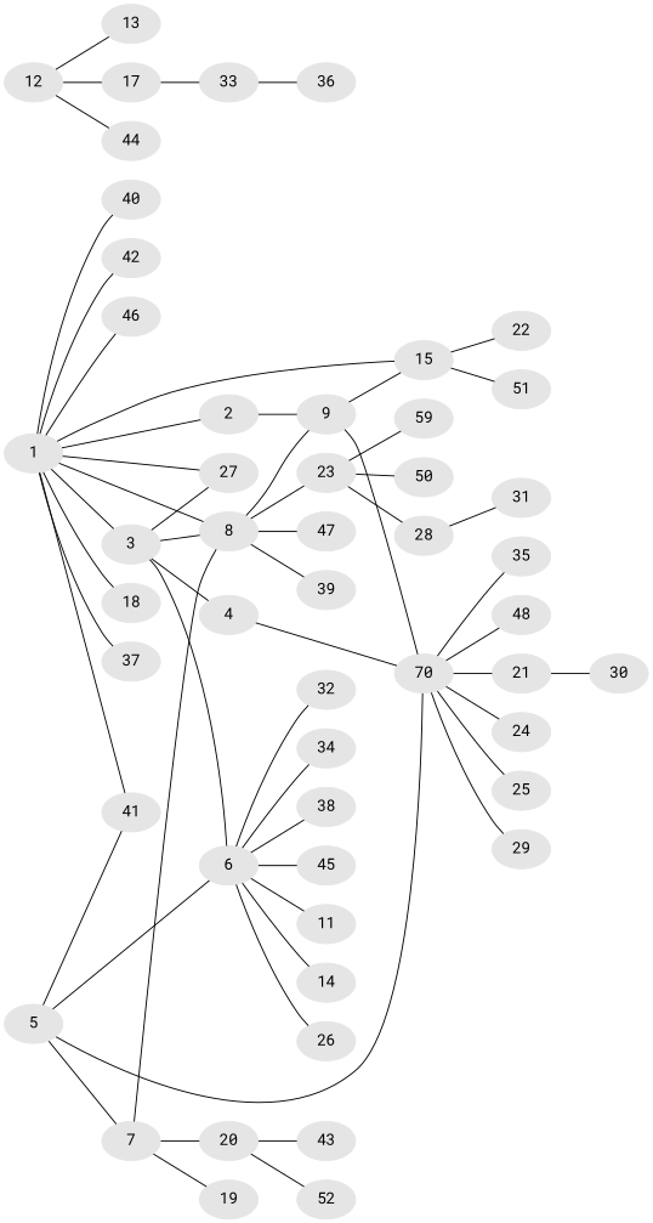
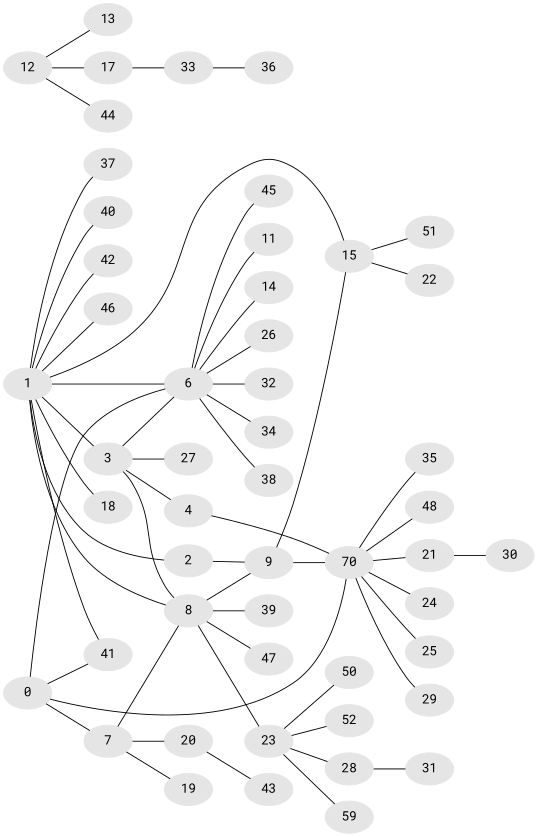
  graph {
    fontname="Roboto Mono"
    rankdir=LR
    node [color=gray90 fontname="Roboto Mono" style=filled]
    edge [fontname="Roboto Mono"]
    1
    2
    3
    6
    8
    15
    18
    37
    40
    41
    42
    46
    9
    4
    27
    11
    14
    26
    32
    34
    38
    45
    23
    39
    47
    22
    51
    n28 [label=70]
    12
    13
    17
    44
    21
    24
    25
    29
    35
    48
-   5
+   5 [label=0]
    7
    19
    20
    43
    28
    n45 [label=59]
    50
    52
    30
    33
    36
    31
    1 -- 2
    1 -- 3
-   1 -- 27
+   1 -- 6
    1 -- 8
    1 -- 15
    1 -- 18
    1 -- 37
    1 -- 40
    1 -- 41
    1 -- 42
    1 -- 46
    2 -- 9
    3 -- 6
    3 -- 8
    3 -- 4
    3 -- 27
    6 -- 11
    6 -- 14
    6 -- 26
    6 -- 32
    6 -- 34
    6 -- 38
    6 -- 45
    8 -- 9
    8 -- 23
    8 -- 39
    8 -- 47
    15 -- 22
    15 -- 51
    9 -- 15
    9 -- n28
    4 -- n28
    23 -- 28
    23 -- n45
    23 -- 50
-   20 -- 52
+   23 -- 52
    n28 -- 21
    n28 -- 24
    n28 -- 25
    n28 -- 29
    n28 -- 35
    n28 -- 48
    12 -- 13
    12 -- 17
    12 -- 44
    17 -- 33
    21 -- 30
    5 -- 6
    5 -- 41
    5 -- n28
    5 -- 7
    7 -- 8
    7 -- 19
    7 -- 20
    20 -- 43
    28 -- 31
    33 -- 36
  }
